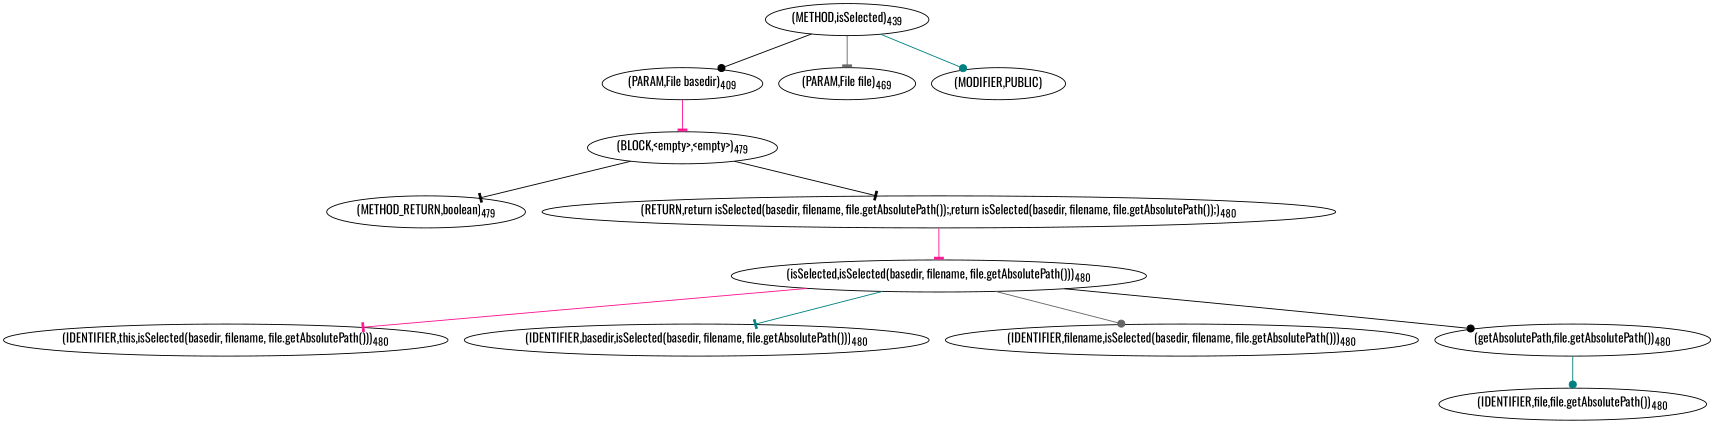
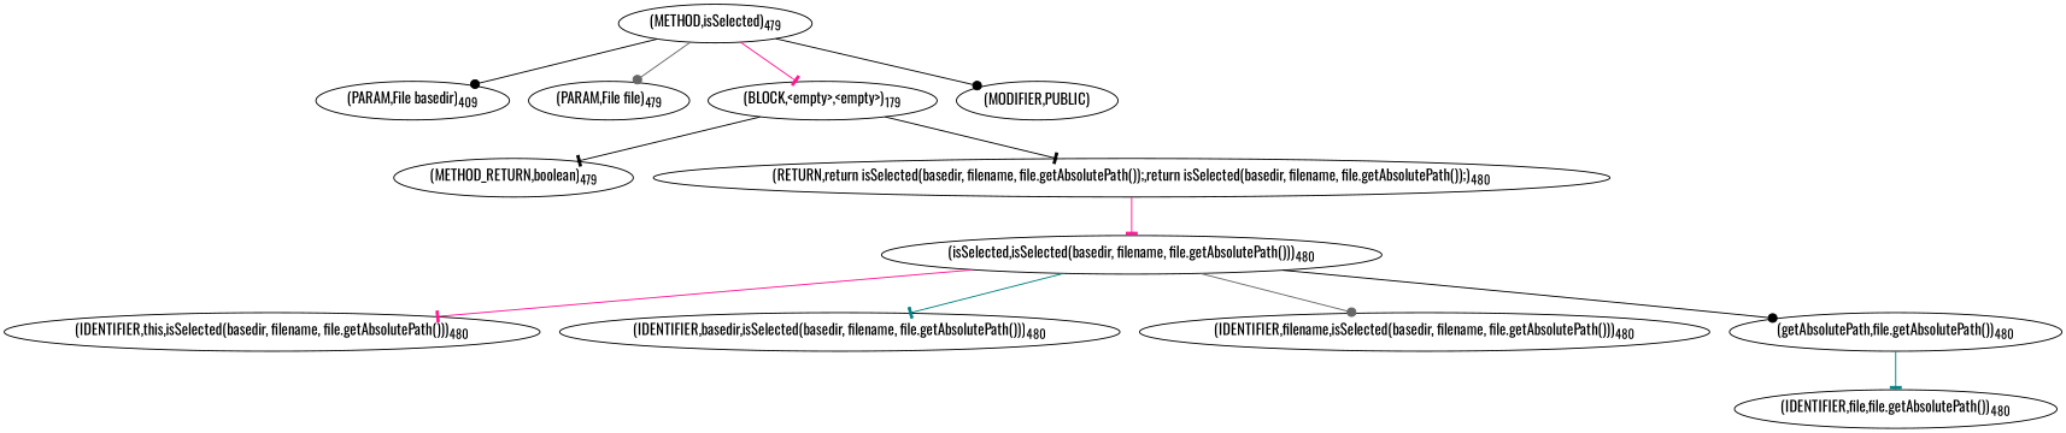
  digraph {
    fontname=Oswald
    node [fontname=Oswald]
    edge [arrowhead=tee color=black fontname=Oswald]
-   n1 [label=<(METHOD,isSelected)<SUB>439</SUB>>]
+   n1 [label=<(METHOD,isSelected)<SUB>479</SUB>>]
    n2 [label=<(PARAM,File basedir)<SUB>409</SUB>>]
-   n3 [label=<(PARAM,File file)<SUB>469</SUB>>]
-   n4 [label=<(BLOCK,&lt;empty&gt;,&lt;empty&gt;)<SUB>479</SUB>>]
+   n3 [label=<(PARAM,File file)<SUB>479</SUB>>]
+   n4 [label=<(BLOCK,&lt;empty&gt;,&lt;empty&gt;)<SUB>179</SUB>>]
    n5 [label=<(MODIFIER,PUBLIC)>]
    n6 [label=<(METHOD_RETURN,boolean)<SUB>479</SUB>>]
    n7 [label=<(RETURN,return isSelected(basedir, filename, file.getAbsolutePath());,return isSelected(basedir, filename, file.getAbsolutePath());)<SUB>480</SUB>>]
    n8 [label=<(isSelected,isSelected(basedir, filename, file.getAbsolutePath()))<SUB>480</SUB>>]
    n9 [label=<(IDENTIFIER,this,isSelected(basedir, filename, file.getAbsolutePath()))<SUB>480</SUB>>]
    n10 [label=<(IDENTIFIER,basedir,isSelected(basedir, filename, file.getAbsolutePath()))<SUB>480</SUB>>]
    n11 [label=<(IDENTIFIER,filename,isSelected(basedir, filename, file.getAbsolutePath()))<SUB>480</SUB>>]
    n12 [label=<(getAbsolutePath,file.getAbsolutePath())<SUB>480</SUB>>]
    n13 [label=<(IDENTIFIER,file,file.getAbsolutePath())<SUB>480</SUB>>]
    n1 -> n2 [arrowhead=dot]
-   n1 -> n3 [color=gray40]
-   n2 -> n4 [color=deeppink]
-   n1 -> n5 [arrowhead=dot color=teal]
+   n1 -> n3 [arrowhead=dot color=gray40]
+   n1 -> n4 [color=deeppink]
+   n1 -> n5 [arrowhead=dot]
    n4 -> n6
    n4 -> n7
    n7 -> n8 [color=deeppink]
    n8 -> n9 [color=deeppink]
    n8 -> n10 [color=teal]
    n8 -> n11 [arrowhead=dot color=gray40]
    n8 -> n12 [arrowhead=dot]
-   n12 -> n13 [arrowhead=dot color=teal]
+   n12 -> n13 [color=teal]
  }
